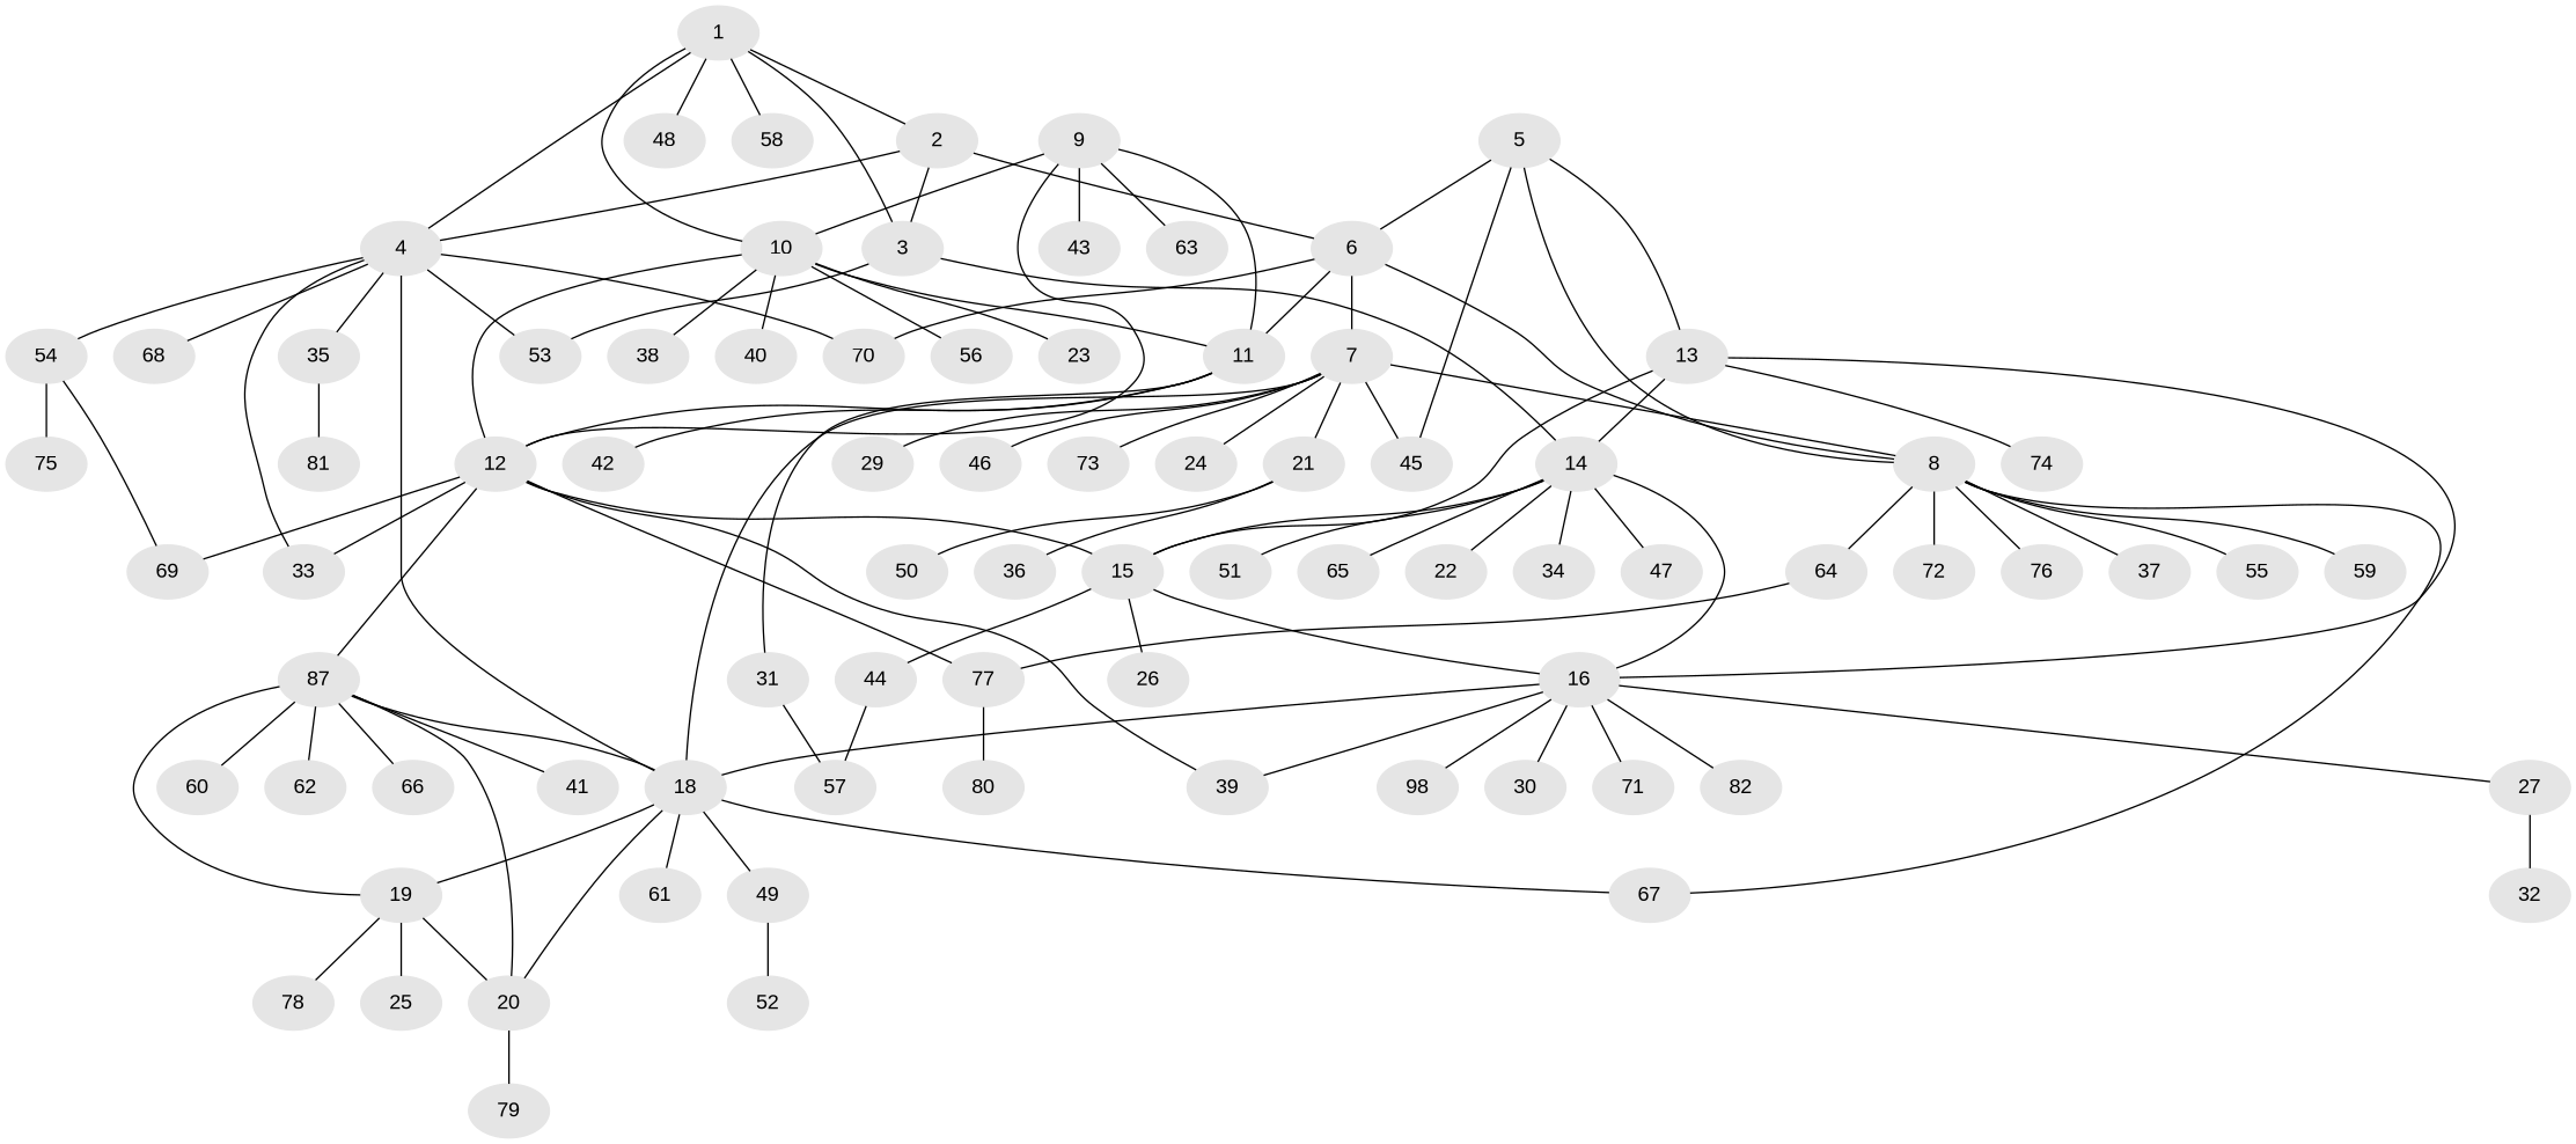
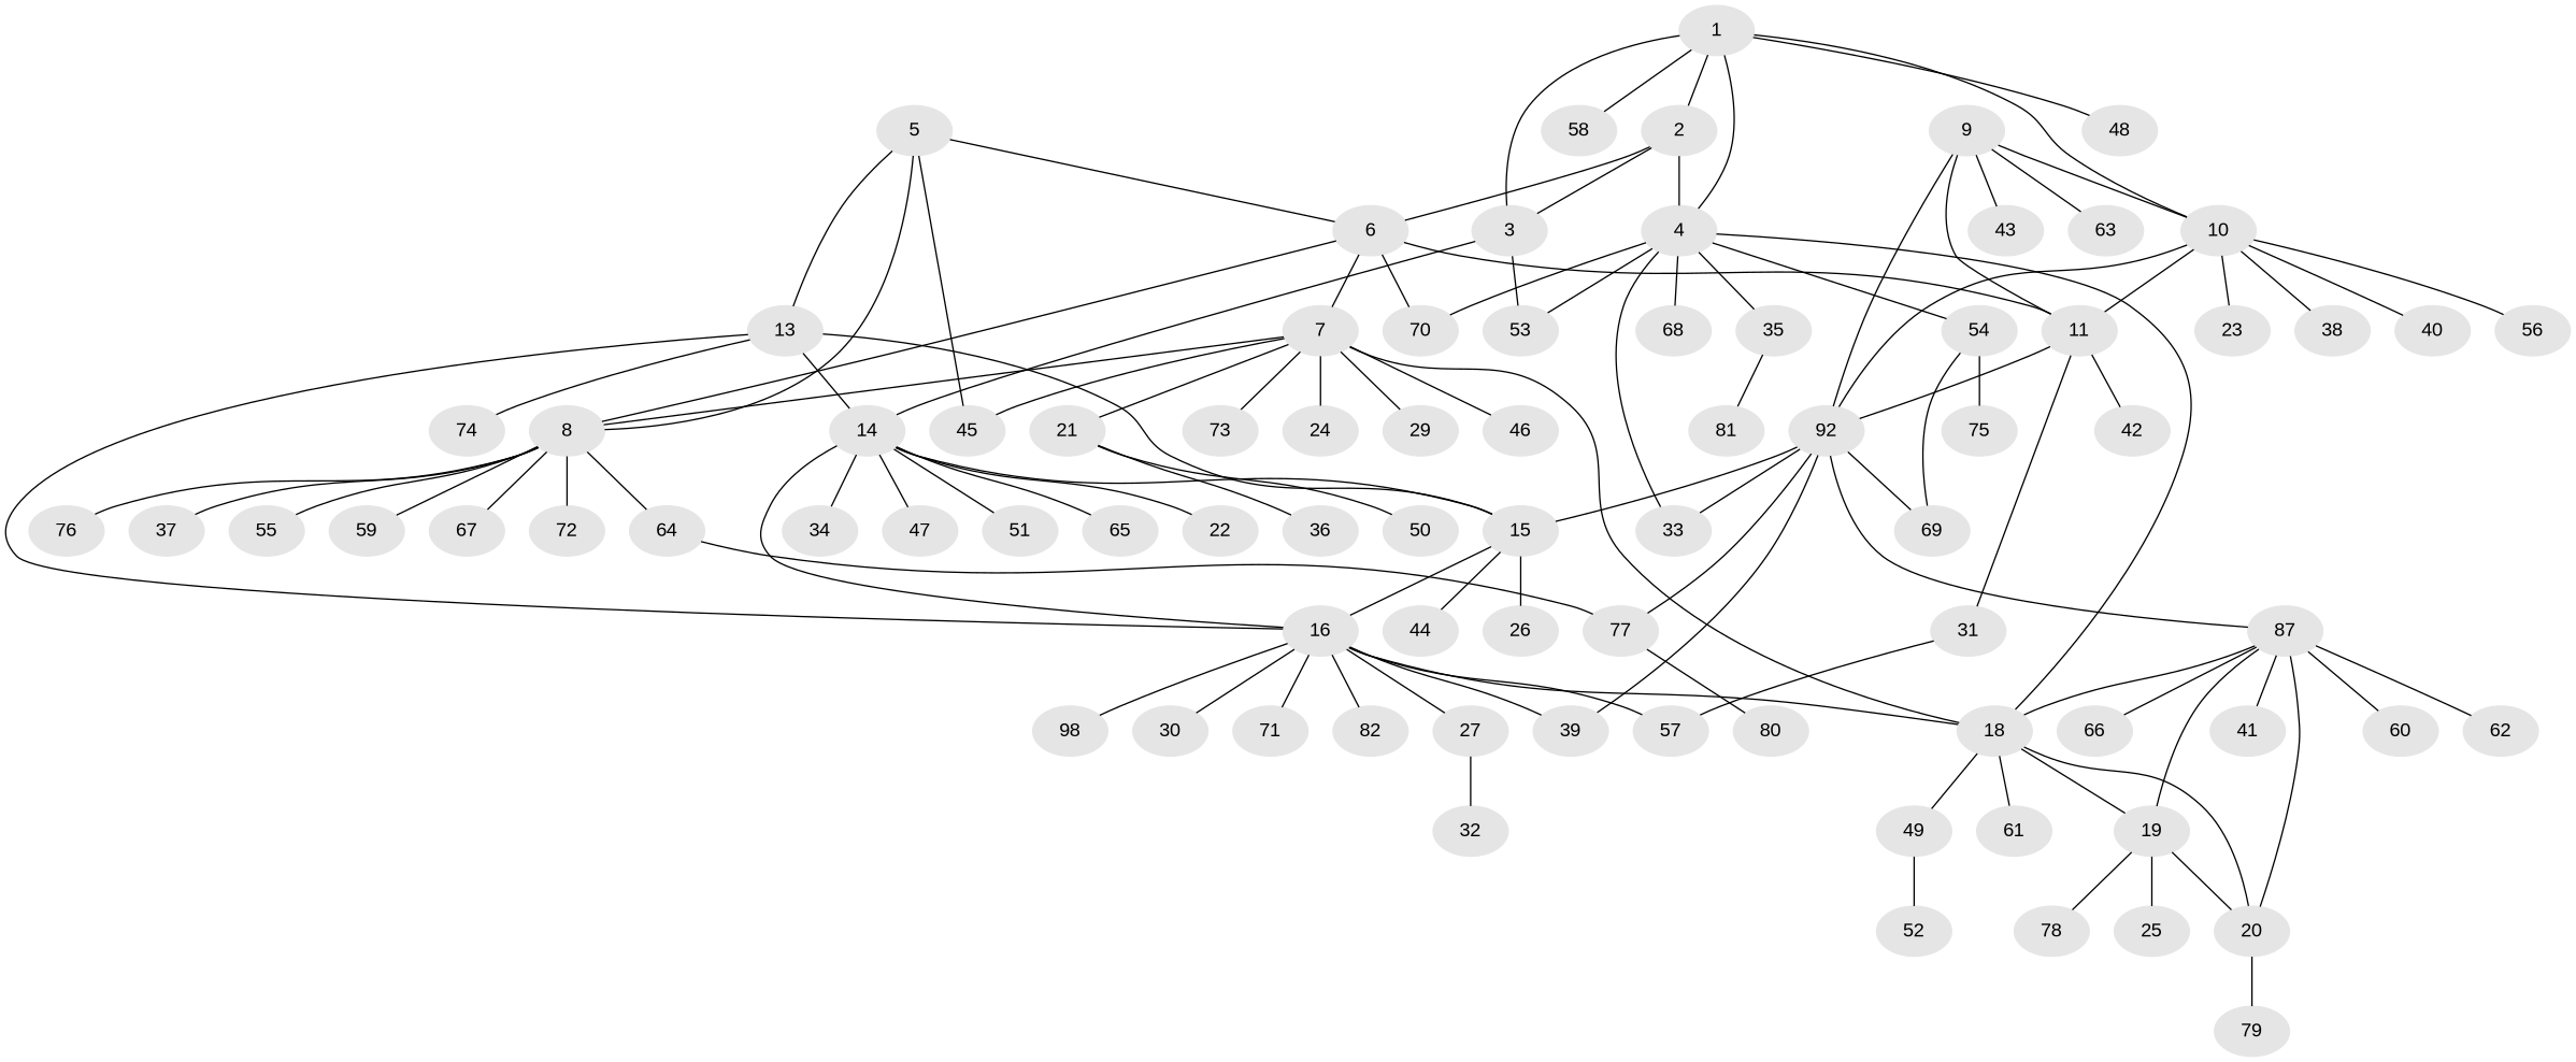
  graph {
    fontname="Liberation Sans"
    node [color=gray90 fontname="Liberation Sans" style=filled]
    edge [fontname="Liberation Sans"]
    1
    2
    3
    4
    10
    48
    58
    6
    14
    53
    18
    33
    35
    54
    68
    70
    11
-   12
+   12 [label=92]
    23
    38
    40
    56
    7
    8
    15
    16
    22
    34
    47
    51
    65
    67
    49
    19
    20
    61
    81
    69
    75
    5
    13
    45
    21
    24
    29
    46
    73
    37
    55
    59
    64
    72
    76
    74
    31
    42
    36
    50
    77
    9
    43
    63
    n63 [label=87]
    39
    57
    26
    44
    41
    60
    62
    66
    80
    27
    n74 [label=98]
    30
    71
    82
    52
    32
    25
    78
    79
    1 -- 2
    1 -- 3
    1 -- 4
    1 -- 10
    1 -- 48
    1 -- 58
    2 -- 3
    2 -- 4
    2 -- 6
    3 -- 14
    3 -- 53
    4 -- 53
    4 -- 18
    4 -- 33
    4 -- 35
    4 -- 54
    4 -- 68
    4 -- 70
    10 -- 11
    10 -- 12
    10 -- 23
    10 -- 38
    10 -- 40
    10 -- 56
    6 -- 70
    6 -- 11
    6 -- 7
    6 -- 8
    14 -- 15
    14 -- 16
    14 -- 22
    14 -- 34
    14 -- 47
    14 -- 51
    14 -- 65
-   18 -- 67
    18 -- 49
    18 -- 19
    18 -- 20
    18 -- 61
    35 -- 81
    54 -- 69
    54 -- 75
    11 -- 12
    11 -- 31
    11 -- 42
    12 -- 33
    12 -- 15
    12 -- 69
    12 -- 77
    12 -- n63
    12 -- 39
    7 -- 18
    7 -- 8
    7 -- 45
    7 -- 21
    7 -- 24
    7 -- 29
    7 -- 46
    7 -- 73
    8 -- 67
    8 -- 37
    8 -- 55
    8 -- 59
    8 -- 64
    8 -- 72
    8 -- 76
    15 -- 16
    15 -- 26
    15 -- 44
    16 -- 18
    16 -- 39
-   44 -- 57
+   16 -- 57
    16 -- 27
    16 -- n74
    16 -- 30
    16 -- 71
    16 -- 82
    49 -- 52
    19 -- 20
    19 -- 25
    19 -- 78
    20 -- 79
    5 -- 6
    5 -- 8
    5 -- 13
    5 -- 45
    13 -- 14
    13 -- 15
    13 -- 16
    13 -- 74
    21 -- 36
    21 -- 50
    64 -- 77
    31 -- 57
    77 -- 80
    9 -- 10
    9 -- 11
    9 -- 12
    9 -- 43
    9 -- 63
    n63 -- 18
    n63 -- 19
    n63 -- 20
    n63 -- 41
    n63 -- 60
    n63 -- 62
    n63 -- 66
    27 -- 32
  }
